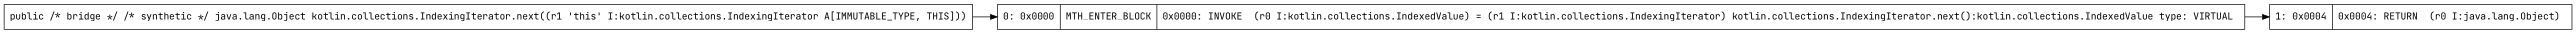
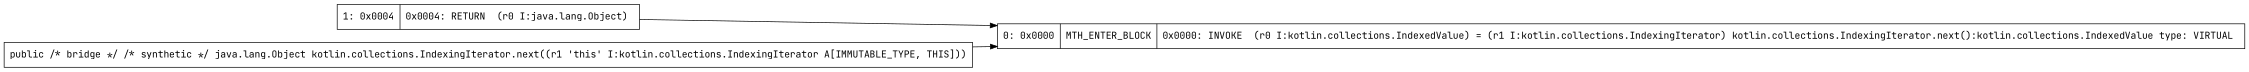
  digraph {
    rankdir=LR
    fontname="JetBrains Mono"
    node [shape=record fontname="JetBrains Mono"]
    edge [fontname="JetBrains Mono"]
    n1 [label="{0\:\ 0x0000|MTH_ENTER_BLOCK\l|0x0000: INVOKE  (r0 I:kotlin.collections.IndexedValue) = (r1 I:kotlin.collections.IndexingIterator) kotlin.collections.IndexingIterator.next():kotlin.collections.IndexedValue type: VIRTUAL \l}"]
    n2 [label="{1\:\ 0x0004|0x0004: RETURN  (r0 I:java.lang.Object) \l}"]
    n3 [label="{public \/* bridge *\/ \/* synthetic *\/ java.lang.Object kotlin.collections.IndexingIterator.next((r1 'this' I:kotlin.collections.IndexingIterator A[IMMUTABLE_TYPE, THIS])) }"]
-   n1 -> n2
+   n2 -> n1
    n3 -> n1
  }
